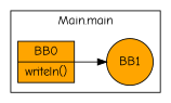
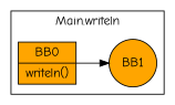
  digraph {
    rankdir=LR
    fontname="Comic Neue"
    node [style=filled fillcolor=orange fontname="Comic Neue"]
    n1 [label="BB0|writeln()" shape=record]
    n2 [label=BB1 shape=circle]
    subgraph cluster_1 {
-     label="Main.main"
+     label="Main.writeln"
      n1
      n2
    }
    n1 -> n2 [fontname="Comic Neue"]
  }
